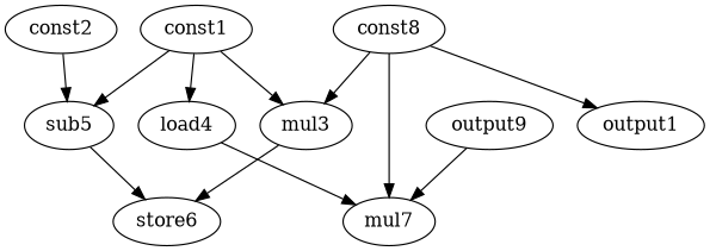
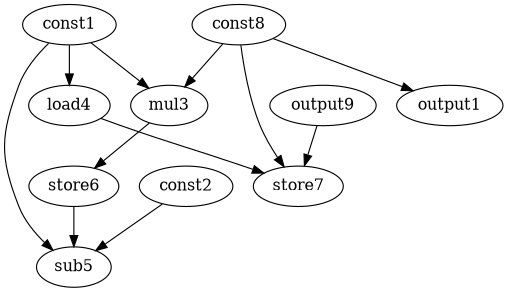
  digraph {
    node [opcode=const]
    edge [operand=0]
    n1 [label=const8]
    mul3 [opcode=mul]
-   mul7 [opcode=mul]
+   mul7 [opcode=mul label=store7]
    n4 [label=output1 opcode=output]
    store6 [opcode=store]
    const1
    load4 [opcode=load]
    sub5 [opcode=sub]
    const2
    output9 [opcode=output]
    n1 -> mul3
    n1 -> mul7
    n1 -> n4
    mul3 -> store6
    const1 -> mul3 [operand=1]
    const1 -> load4
    const1 -> sub5
    load4 -> mul7 [operand=1]
-   sub5 -> store6 [operand=1]
+   store6 -> sub5 [operand=1]
    const2 -> sub5 [operand=1]
    output9 -> mul7
  }
